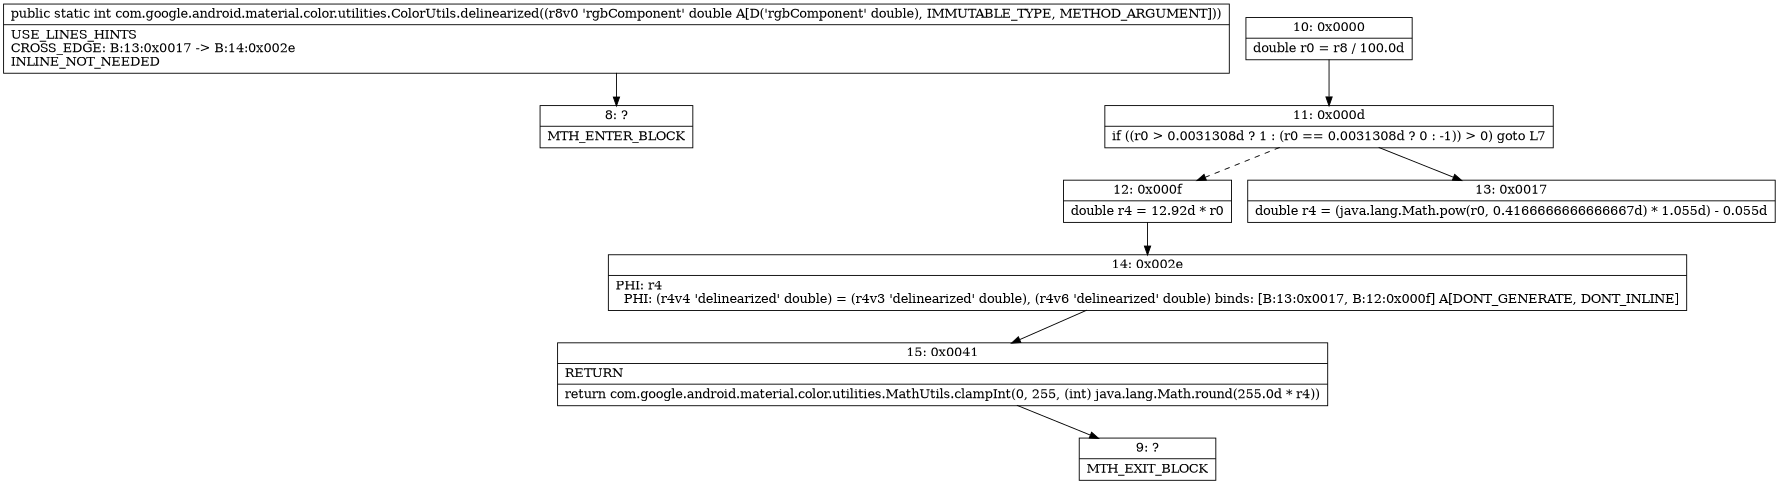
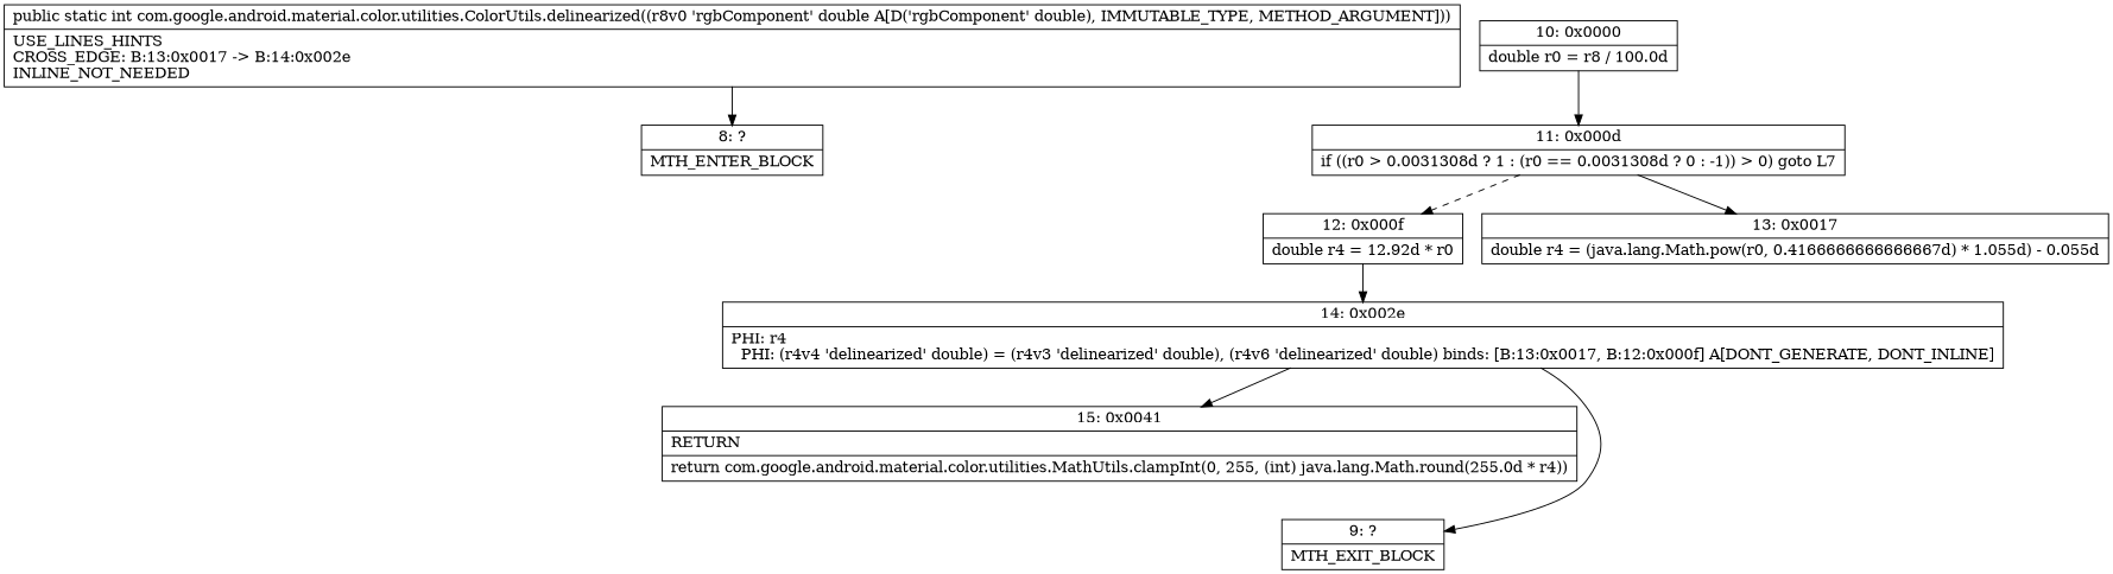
  digraph {
    node [shape=record]
    n1 [label="{8\:\ ?|MTH_ENTER_BLOCK\l}"]
    n2 [label="{10\:\ 0x0000|double r0 = r8 \/ 100.0d\l}"]
    n3 [label="{11\:\ 0x000d|if ((r0 \> 0.0031308d ? 1 : (r0 == 0.0031308d ? 0 : \-1)) \> 0) goto L7\l}"]
    n4 [label="{12\:\ 0x000f|double r4 = 12.92d * r0\l}"]
    n5 [label="{13\:\ 0x0017|double r4 = (java.lang.Math.pow(r0, 0.4166666666666667d) * 1.055d) \- 0.055d\l}"]
    n6 [label="{14\:\ 0x002e|PHI: r4 \l  PHI: (r4v4 'delinearized' double) = (r4v3 'delinearized' double), (r4v6 'delinearized' double) binds: [B:13:0x0017, B:12:0x000f] A[DONT_GENERATE, DONT_INLINE]\l}"]
    n7 [label="{15\:\ 0x0041|RETURN\l|return com.google.android.material.color.utilities.MathUtils.clampInt(0, 255, (int) java.lang.Math.round(255.0d * r4))\l}"]
    n8 [label="{9\:\ ?|MTH_EXIT_BLOCK\l}"]
    n9 [label="{public static int com.google.android.material.color.utilities.ColorUtils.delinearized((r8v0 'rgbComponent' double A[D('rgbComponent' double), IMMUTABLE_TYPE, METHOD_ARGUMENT]))  | USE_LINES_HINTS\lCROSS_EDGE: B:13:0x0017 \-\> B:14:0x002e\lINLINE_NOT_NEEDED\l}"]
    n2 -> n3
    n3 -> n4 [style=dashed]
    n3 -> n5
    n4 -> n6
    n6 -> n7
-   n7 -> n8
+   n6 -> n8
    n9 -> n1
  }
